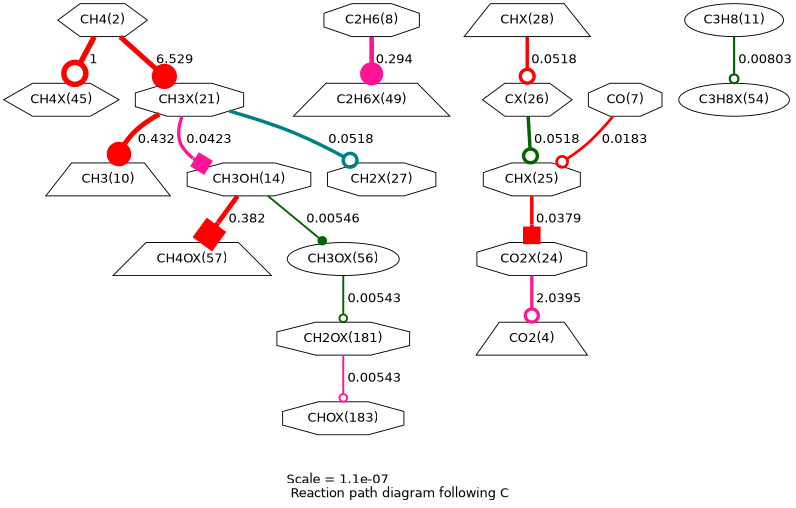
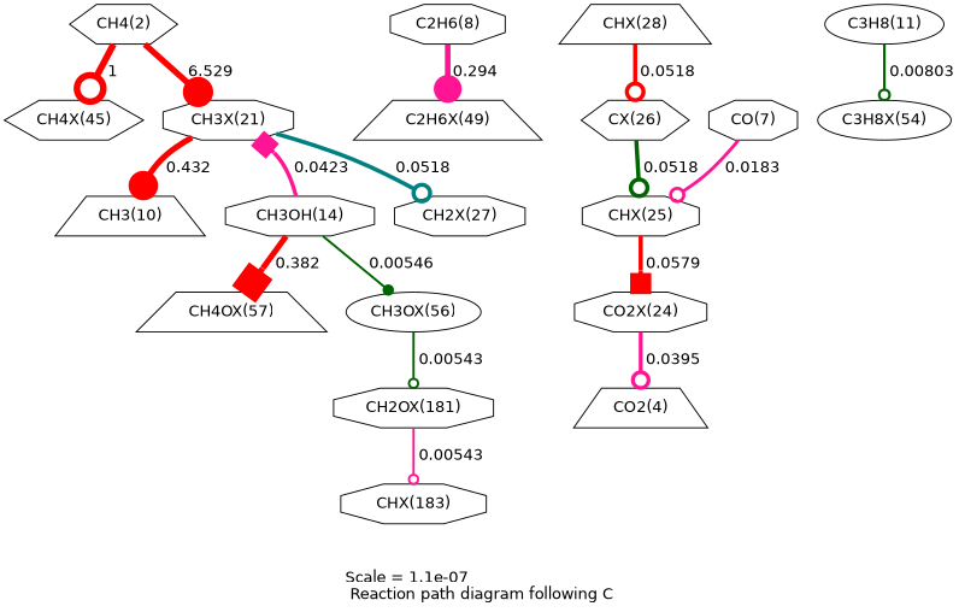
  digraph {
    fontname=Helvetica
    label="Scale = 1.1e-07\l Reaction path diagram following C"
    node [fontname=Helvetica shape=octagon]
    edge [arrowhead=odot arrowsize=1.88 color=red fontname=Helvetica penwidth=3.77]
    n1 [label="CH4(2)" shape=hexagon]
    n2 [label="CH4X(45)" shape=hexagon]
    n3 [label="CH3X(21)"]
    n4 [label="CH3(10)" shape=trapezium]
    n5 [label="CH3OH(14)"]
    n6 [label="CH2X(27)"]
    n7 [label="CH4OX(57)" shape=trapezium]
    n8 [label="CH3OX(56)" shape=ellipse]
    n9 [label="C2H6(8)"]
    n10 [label="C2H6X(49)" shape=trapezium]
    n11 [label="CH2OX(181)"]
    n12 [label="CHX(28)" shape=trapezium]
    n13 [label="CX(26)" shape=hexagon]
-   n14 [label="CHOX(183)"]
+   n14 [label="CHX(183)"]
    n15 [label="CHX(25)"]
    n16 [label="CO2X(24)"]
    n17 [label="CO2(4)" shape=trapezium]
    n18 [label="CO(7)"]
    n19 [label="C3H8(11)" shape=ellipse]
    n20 [label="C3H8X(54)" shape=ellipse]
    n1 -> n2 [arrowsize=3 label=" 1" penwidth=6]
    n1 -> n3 [arrowhead=dot arrowsize=2.76 label=" 6.529" penwidth=5.52]
    n3 -> n4 [arrowhead=dot arrowsize=2.68 label=" 0.432" penwidth=5.37]
-   n3 -> n5 [arrowhead=box arrowsize=1.81 color=deeppink label=" 0.0423" penwidth=3.61]
+   n5 -> n3 [arrowhead=box arrowsize=1.81 color=deeppink label=" 0.0423" penwidth=3.61]
    n3 -> n6 [color=teal label=" 0.0518"]
    n5 -> n7 [arrowhead=box arrowsize=2.64 label=" 0.382" penwidth=5.27]
    n5 -> n8 [arrowhead=dot arrowsize=1.03 color=darkgreen label=" 0.00546" penwidth=2.07]
    n8 -> n11 [arrowsize=1.03 color=darkgreen label=" 0.00543" penwidth=2.06]
    n9 -> n10 [arrowhead=dot arrowsize=2.54 color=deeppink label=" 0.294" penwidth=5.07]
    n11 -> n14 [arrowsize=1.03 color=deeppink label=" 0.00543" penwidth=2.06]
    n12 -> n13 [label=" 0.0518"]
    n13 -> n15 [color=darkgreen label=" 0.0518"]
-   n15 -> n16 [arrowhead=box arrowsize=1.92 label=" 0.0379" penwidth=3.85]
-   n16 -> n17 [arrowsize=1.78 color=deeppink label=" 2.0395" penwidth=3.56]
-   n18 -> n15 [arrowsize=1.49 label=" 0.0183" penwidth=2.98]
+   n15 -> n16 [arrowhead=box arrowsize=1.92 label=" 0.0579" penwidth=3.85]
+   n16 -> n17 [arrowsize=1.78 color=deeppink label=" 0.0395" penwidth=3.56]
+   n18 -> n15 [arrowsize=1.49 color=deeppink label=" 0.0183" penwidth=2.98]
    n19 -> n20 [arrowsize=1.18 color=darkgreen label=" 0.00803" penwidth=2.36]
  }
